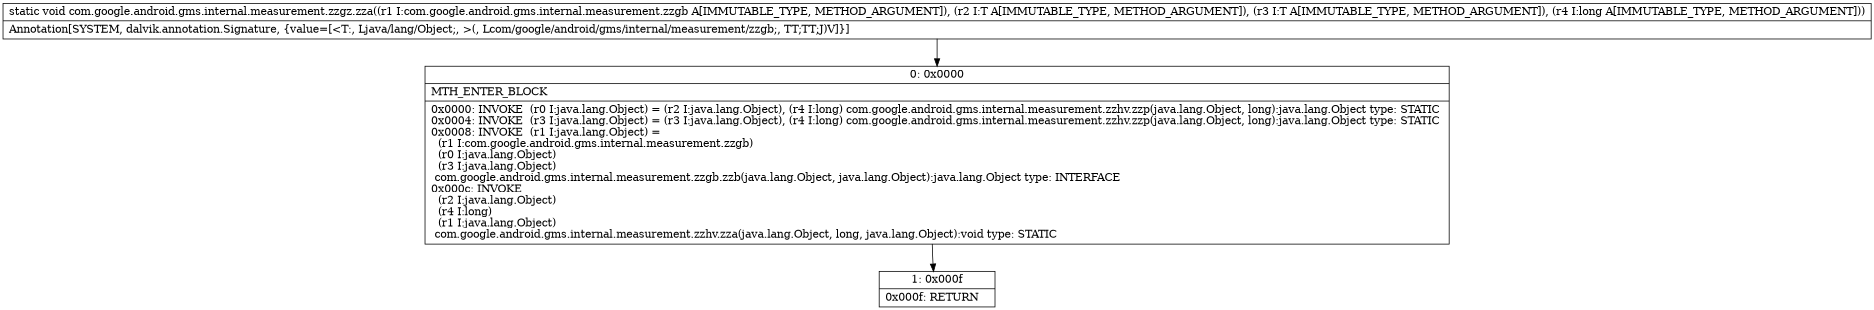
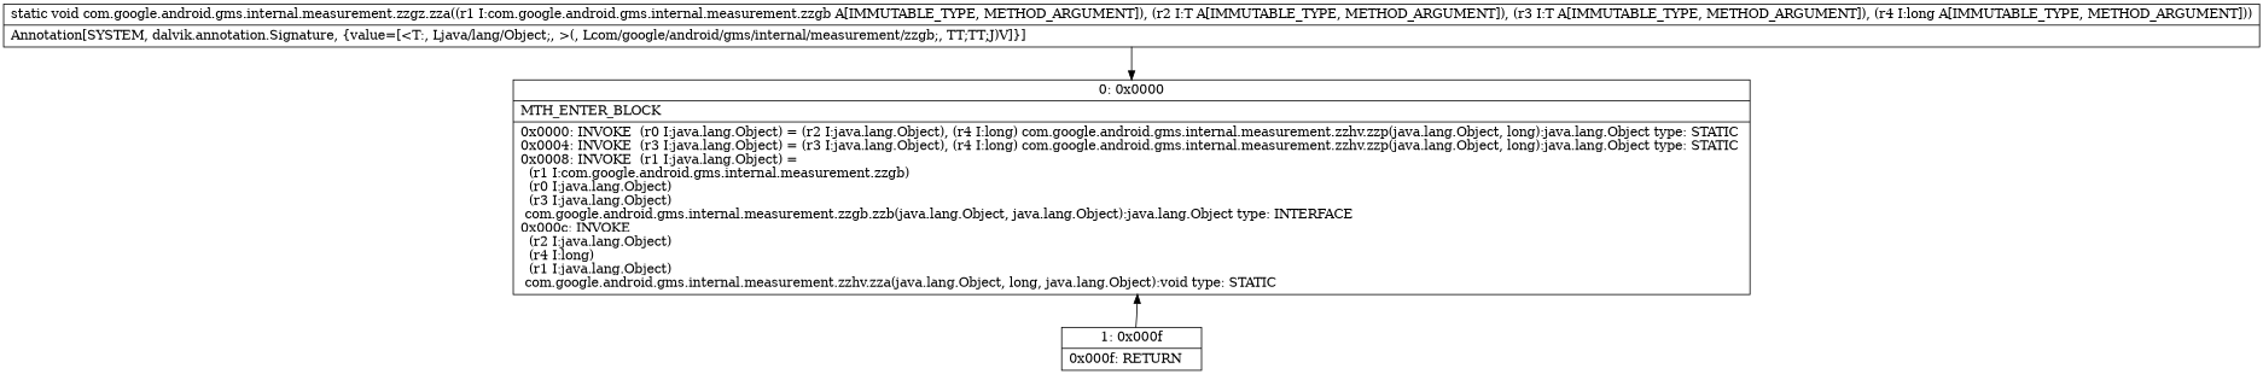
  digraph {
    node [shape=record]
    n1 [label="{0\:\ 0x0000|MTH_ENTER_BLOCK\l|0x0000: INVOKE  (r0 I:java.lang.Object) = (r2 I:java.lang.Object), (r4 I:long) com.google.android.gms.internal.measurement.zzhv.zzp(java.lang.Object, long):java.lang.Object type: STATIC \l0x0004: INVOKE  (r3 I:java.lang.Object) = (r3 I:java.lang.Object), (r4 I:long) com.google.android.gms.internal.measurement.zzhv.zzp(java.lang.Object, long):java.lang.Object type: STATIC \l0x0008: INVOKE  (r1 I:java.lang.Object) = \l  (r1 I:com.google.android.gms.internal.measurement.zzgb)\l  (r0 I:java.lang.Object)\l  (r3 I:java.lang.Object)\l com.google.android.gms.internal.measurement.zzgb.zzb(java.lang.Object, java.lang.Object):java.lang.Object type: INTERFACE \l0x000c: INVOKE  \l  (r2 I:java.lang.Object)\l  (r4 I:long)\l  (r1 I:java.lang.Object)\l com.google.android.gms.internal.measurement.zzhv.zza(java.lang.Object, long, java.lang.Object):void type: STATIC \l}"]
    n2 [label="{1\:\ 0x000f|0x000f: RETURN   \l}"]
    n3 [label="{static void com.google.android.gms.internal.measurement.zzgz.zza((r1 I:com.google.android.gms.internal.measurement.zzgb A[IMMUTABLE_TYPE, METHOD_ARGUMENT]), (r2 I:T A[IMMUTABLE_TYPE, METHOD_ARGUMENT]), (r3 I:T A[IMMUTABLE_TYPE, METHOD_ARGUMENT]), (r4 I:long A[IMMUTABLE_TYPE, METHOD_ARGUMENT]))  | Annotation[SYSTEM, dalvik.annotation.Signature, \{value=[\<T:, Ljava\/lang\/Object;, \>(, Lcom\/google\/android\/gms\/internal\/measurement\/zzgb;, TT;TT;J)V]\}]\l}"]
-   n1 -> n2
+   n2 -> n1
    n3 -> n1
  }
